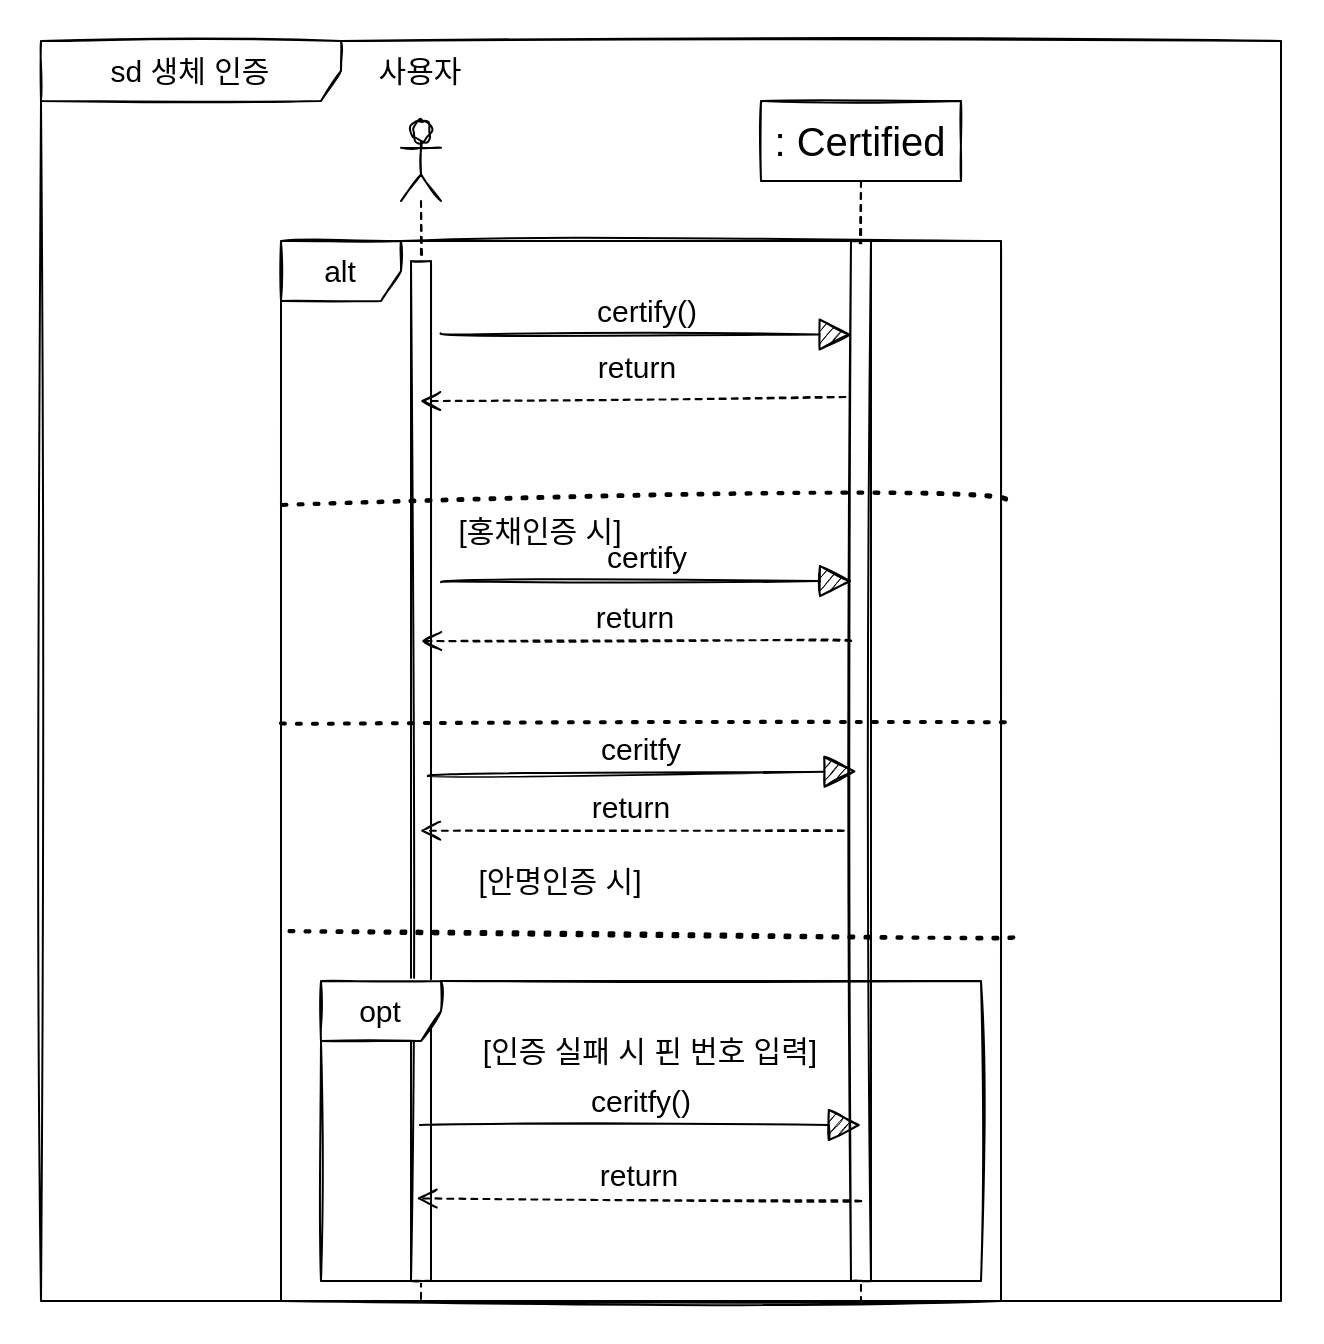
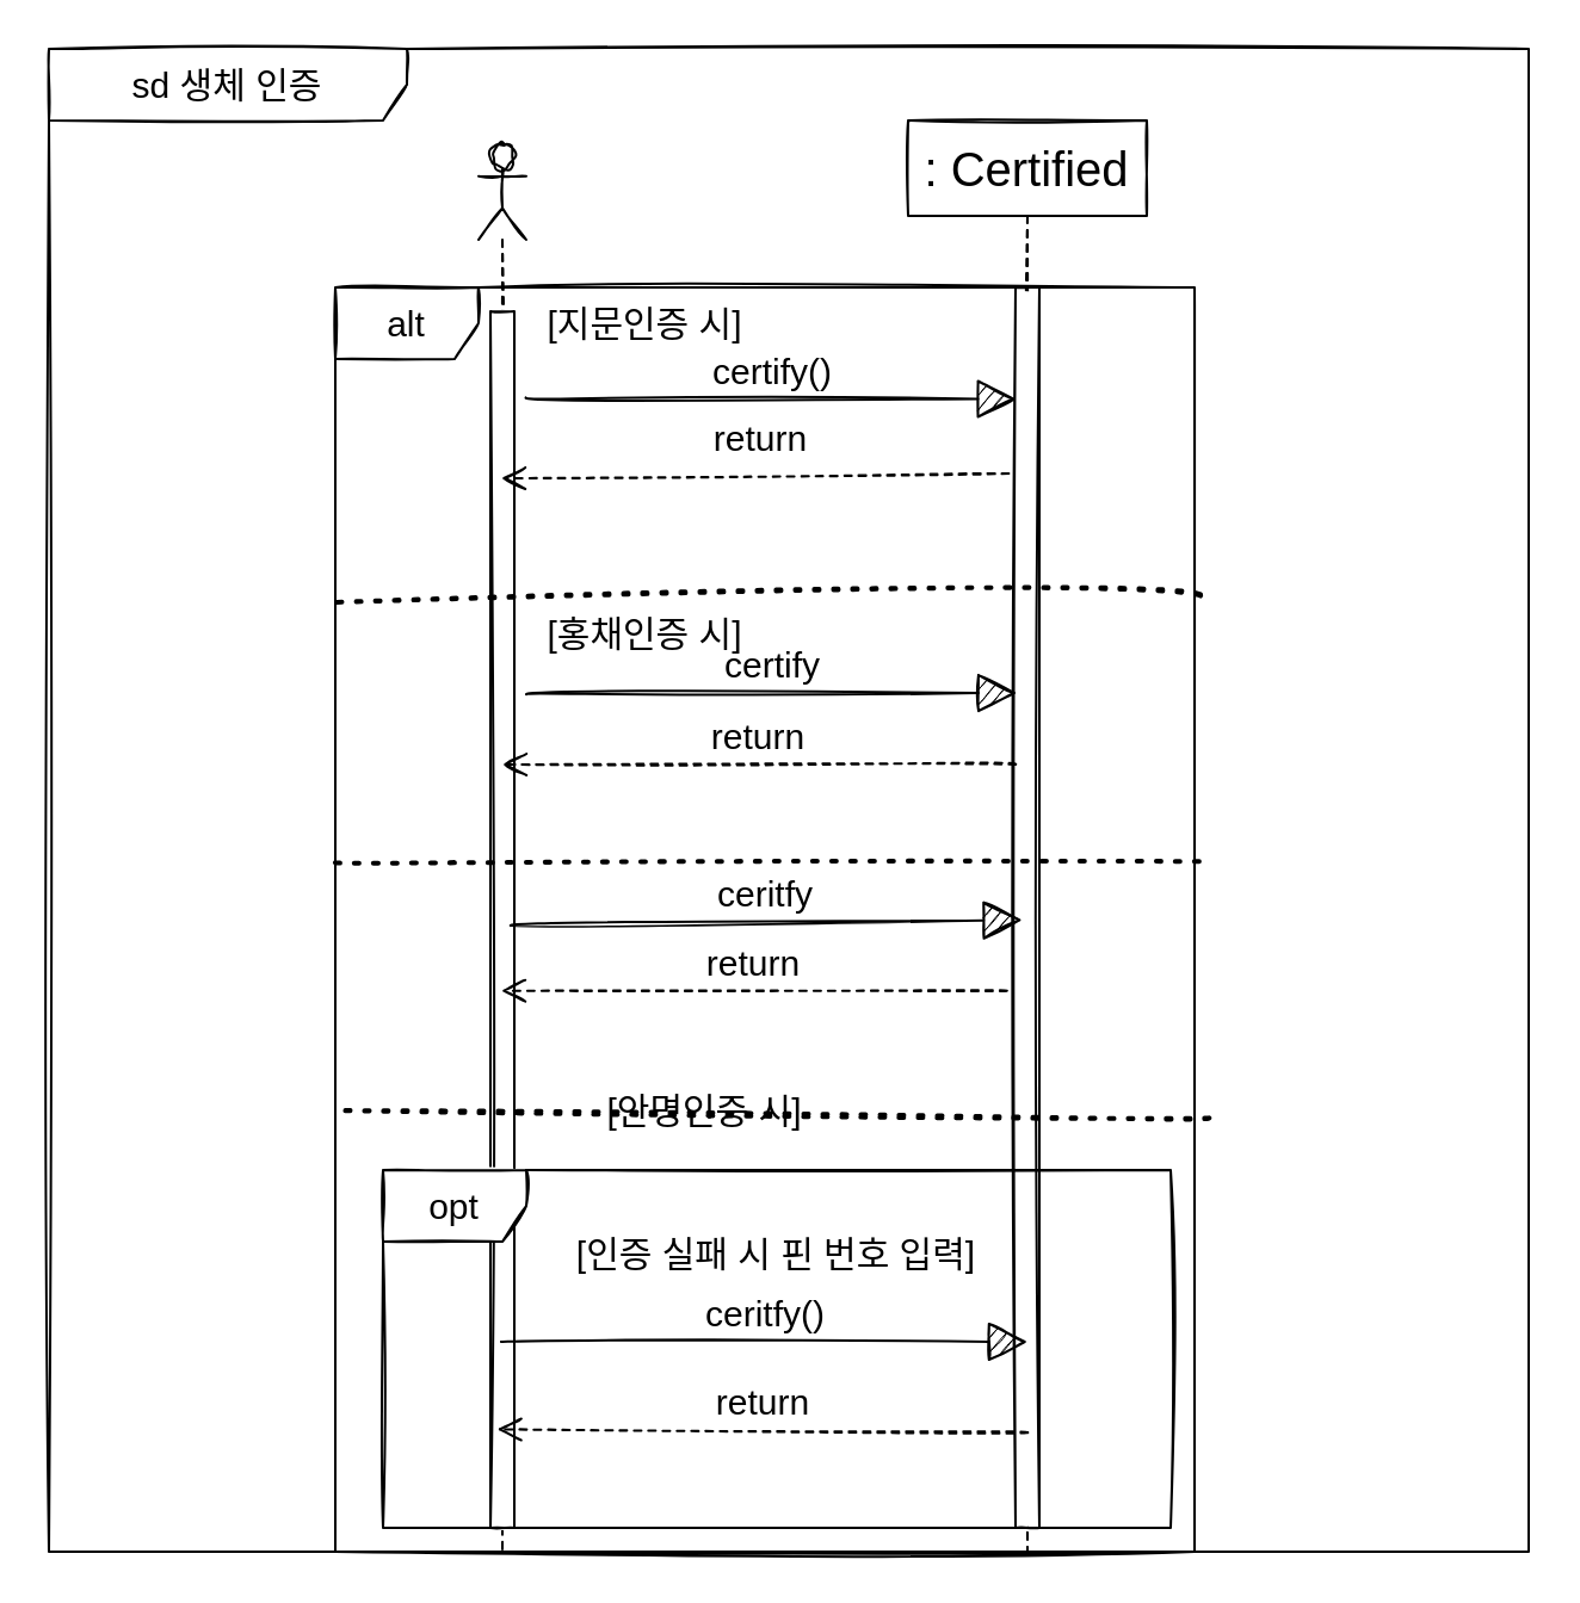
  <mxCell id="0" />
  <mxCell id="1" parent="0" />
  <mxCell id="2" value="" style="shape=umlLifeline;participant=umlActor;perimeter=lifelinePerimeter;whiteSpace=wrap;html=1;container=1;collapsible=0;recursiveResize=0;verticalAlign=top;spacingTop=36;outlineConnect=0;sketch=1;hachureGap=4;fontFamily=Architects Daughter;fontSource=https%3A%2F%2Ffonts.googleapis.com%2Fcss%3Ffamily%3DArchitects%2BDaughter;fontSize=20;" parent="1" vertex="1"><mxGeometry x="200" y="60" width="20" height="590" as="geometry" /></mxCell>
  <mxCell id="3" value="" style="html=1;points=[];perimeter=orthogonalPerimeter;sketch=1;hachureGap=4;fontFamily=Helvetica;fontSize=20;" parent="2" vertex="1"><mxGeometry x="5" y="70" width="10" height="510" as="geometry" /></mxCell>
  <mxCell id="4" value=": Certified" style="shape=umlLifeline;perimeter=lifelinePerimeter;whiteSpace=wrap;html=1;container=1;collapsible=0;recursiveResize=0;outlineConnect=0;sketch=1;hachureGap=4;fontFamily=Helvetica;fontSize=20;" parent="1" vertex="1"><mxGeometry x="380" y="50" width="100" height="600" as="geometry" /></mxCell>
  <mxCell id="5" value="" style="html=1;points=[];perimeter=orthogonalPerimeter;sketch=1;hachureGap=4;fontFamily=Helvetica;fontSize=20;" parent="4" vertex="1"><mxGeometry x="45" y="70" width="10" height="520" as="geometry" /></mxCell>
  <mxCell id="6" value="return" style="html=1;verticalAlign=bottom;endArrow=open;dashed=1;endSize=8;rounded=0;sketch=1;hachureGap=4;fontFamily=Helvetica;fontSize=15;sourcePerimeterSpacing=8;targetPerimeterSpacing=8;curved=1;exitX=-0.04;exitY=0.182;exitDx=0;exitDy=0;exitPerimeter=0;entryX=0.28;entryY=0.919;entryDx=0;entryDy=0;entryPerimeter=0;" parent="4" target="3" edge="1"><mxGeometry relative="1" as="geometry"><mxPoint x="50.1" y="550" as="sourcePoint" /><mxPoint x="-165.0" y="550" as="targetPoint" /></mxGeometry></mxCell>
  <mxCell id="7" value="sd 생체 인증" style="shape=umlFrame;whiteSpace=wrap;html=1;sketch=1;hachureGap=4;fontFamily=Helvetica;fontSize=15;width=150;height=30;" parent="1" vertex="1"><mxGeometry x="20" y="20" width="620" height="630" as="geometry" /></mxCell>
- <mxCell id="8" value="사용자" style="text;html=1;strokeColor=none;fillColor=none;align=center;verticalAlign=middle;whiteSpace=wrap;rounded=0;sketch=1;hachureGap=4;fontFamily=Helvetica;fontSize=15;" parent="1" vertex="1"><mxGeometry x="180" y="20" width="60" height="30" as="geometry" /></mxCell>
  <mxCell id="9" value="alt" style="shape=umlFrame;whiteSpace=wrap;html=1;sketch=1;hachureGap=4;fontFamily=Helvetica;fontSize=15;" parent="1" vertex="1"><mxGeometry x="140" y="120" width="360" height="530" as="geometry" /></mxCell>
  <mxCell id="10" value="certify()" style="html=1;verticalAlign=bottom;endArrow=block;rounded=0;sketch=1;hachureGap=4;fontFamily=Helvetica;fontSize=15;startSize=14;endSize=14;sourcePerimeterSpacing=8;targetPerimeterSpacing=8;curved=1;exitX=1.48;exitY=0.071;exitDx=0;exitDy=0;exitPerimeter=0;entryX=0.04;entryY=0.09;entryDx=0;entryDy=0;entryPerimeter=0;" parent="1" source="3" target="5" edge="1"><mxGeometry width="80" relative="1" as="geometry"><mxPoint x="150" y="320" as="sourcePoint" /><mxPoint x="230" y="320" as="targetPoint" /></mxGeometry></mxCell>
  <mxCell id="11" value="return" style="html=1;verticalAlign=bottom;endArrow=open;dashed=1;endSize=8;rounded=0;sketch=1;hachureGap=4;fontFamily=Helvetica;fontSize=15;sourcePerimeterSpacing=8;targetPerimeterSpacing=8;curved=1;exitX=-0.28;exitY=0.15;exitDx=0;exitDy=0;exitPerimeter=0;" parent="1" source="5" target="2" edge="1"><mxGeometry x="-0.027" y="-5" relative="1" as="geometry"><mxPoint x="230" y="320" as="sourcePoint" /><mxPoint x="150" y="320" as="targetPoint" /><Array as="points"><mxPoint x="400" y="200" /></Array><mxPoint as="offset" /></mxGeometry></mxCell>
  <mxCell id="12" value="ceritfy" style="html=1;verticalAlign=bottom;endArrow=block;rounded=0;sketch=1;hachureGap=4;fontFamily=Helvetica;fontSize=15;startSize=14;endSize=14;sourcePerimeterSpacing=8;targetPerimeterSpacing=8;curved=1;entryX=0.28;entryY=0.51;entryDx=0;entryDy=0;entryPerimeter=0;exitX=0.84;exitY=0.505;exitDx=0;exitDy=0;exitPerimeter=0;" parent="1" source="3" target="5" edge="1"><mxGeometry width="80" relative="1" as="geometry"><mxPoint x="220" y="460.55" as="sourcePoint" /><mxPoint x="425.6" y="460" as="targetPoint" /></mxGeometry></mxCell>
  <mxCell id="13" value="certify" style="html=1;verticalAlign=bottom;endArrow=block;rounded=0;sketch=1;hachureGap=4;fontFamily=Helvetica;fontSize=15;startSize=14;endSize=14;sourcePerimeterSpacing=8;targetPerimeterSpacing=8;curved=1;exitX=1.48;exitY=0.071;exitDx=0;exitDy=0;exitPerimeter=0;entryX=0.04;entryY=0.09;entryDx=0;entryDy=0;entryPerimeter=0;" parent="1" edge="1"><mxGeometry width="80" relative="1" as="geometry"><mxPoint x="220" y="290.55" as="sourcePoint" /><mxPoint x="425.6" y="290" as="targetPoint" /></mxGeometry></mxCell>
  <mxCell id="14" value="return" style="html=1;verticalAlign=bottom;endArrow=open;dashed=1;endSize=8;rounded=0;sketch=1;hachureGap=4;fontFamily=Helvetica;fontSize=15;sourcePerimeterSpacing=8;targetPerimeterSpacing=8;curved=1;exitX=-0.36;exitY=0.567;exitDx=0;exitDy=0;exitPerimeter=0;" parent="1" source="5" target="2" edge="1"><mxGeometry relative="1" as="geometry"><mxPoint x="425.1" y="510" as="sourcePoint" /><mxPoint x="210" y="510" as="targetPoint" /></mxGeometry></mxCell>
  <mxCell id="15" value="return" style="html=1;verticalAlign=bottom;endArrow=open;dashed=1;endSize=8;rounded=0;sketch=1;hachureGap=4;fontFamily=Helvetica;fontSize=15;sourcePerimeterSpacing=8;targetPerimeterSpacing=8;curved=1;exitX=-0.04;exitY=0.182;exitDx=0;exitDy=0;exitPerimeter=0;" parent="1" edge="1"><mxGeometry relative="1" as="geometry"><mxPoint x="425.1" y="320" as="sourcePoint" /><mxPoint x="210" y="320" as="targetPoint" /></mxGeometry></mxCell>
  <mxCell id="16" value="ceritfy()" style="html=1;verticalAlign=bottom;endArrow=block;rounded=0;sketch=1;hachureGap=4;fontFamily=Helvetica;fontSize=15;startSize=14;endSize=14;sourcePerimeterSpacing=8;targetPerimeterSpacing=8;curved=1;" parent="1" edge="1"><mxGeometry width="80" relative="1" as="geometry"><mxPoint x="209.5" y="562" as="sourcePoint" /><mxPoint x="430" y="562" as="targetPoint" /></mxGeometry></mxCell>
  <mxCell id="17" value="opt" style="shape=umlFrame;whiteSpace=wrap;html=1;sketch=1;hachureGap=4;fontFamily=Helvetica;fontSize=15;" parent="1" vertex="1"><mxGeometry x="160" y="490" width="330" height="150" as="geometry" /></mxCell>
  <mxCell id="18" value="" style="endArrow=none;dashed=1;html=1;dashPattern=1 3;strokeWidth=2;rounded=0;sketch=1;hachureGap=4;fontFamily=Helvetica;fontSize=15;startSize=14;endSize=14;sourcePerimeterSpacing=8;targetPerimeterSpacing=8;curved=1;exitX=0.002;exitY=0.249;exitDx=0;exitDy=0;exitPerimeter=0;entryX=1.006;entryY=0.246;entryDx=0;entryDy=0;entryPerimeter=0;" parent="1" source="9" target="9" edge="1"><mxGeometry width="50" height="50" relative="1" as="geometry"><mxPoint x="370" y="340" as="sourcePoint" /><mxPoint x="420" y="300" as="targetPoint" /><Array as="points"><mxPoint x="520" y="240" /></Array></mxGeometry></mxCell>
  <mxCell id="19" value="" style="endArrow=none;dashed=1;html=1;dashPattern=1 3;strokeWidth=2;rounded=0;sketch=1;hachureGap=4;fontFamily=Helvetica;fontSize=15;startSize=14;endSize=14;sourcePerimeterSpacing=8;targetPerimeterSpacing=8;curved=1;exitX=0;exitY=0.455;exitDx=0;exitDy=0;exitPerimeter=0;entryX=1.016;entryY=0.454;entryDx=0;entryDy=0;entryPerimeter=0;" parent="1" source="9" target="9" edge="1"><mxGeometry width="50" height="50" relative="1" as="geometry"><mxPoint x="370" y="350" as="sourcePoint" /><mxPoint x="420" y="300" as="targetPoint" /></mxGeometry></mxCell>
  <mxCell id="20" value="" style="endArrow=none;dashed=1;html=1;dashPattern=1 3;strokeWidth=2;rounded=0;sketch=1;hachureGap=4;fontFamily=Helvetica;fontSize=15;startSize=14;endSize=14;sourcePerimeterSpacing=8;targetPerimeterSpacing=8;curved=1;exitX=1.017;exitY=0.657;exitDx=0;exitDy=0;exitPerimeter=0;entryX=-0.002;entryY=0.651;entryDx=0;entryDy=0;entryPerimeter=0;" parent="1" source="9" target="9" edge="1"><mxGeometry width="50" height="50" relative="1" as="geometry"><mxPoint x="310" y="480" as="sourcePoint" /><mxPoint x="360" y="430" as="targetPoint" /></mxGeometry></mxCell>
+ <mxCell id="21" value="[지문인증 시]" style="text;html=1;strokeColor=none;fillColor=none;align=center;verticalAlign=middle;whiteSpace=wrap;rounded=0;sketch=1;hachureGap=4;fontFamily=Helvetica;fontSize=15;" parent="1" vertex="1"><mxGeometry x="220" y="120" width="100" height="30" as="geometry" /></mxCell>
  <mxCell id="22" value="[홍채인증 시]" style="text;html=1;strokeColor=none;fillColor=none;align=center;verticalAlign=middle;whiteSpace=wrap;rounded=0;sketch=1;hachureGap=4;fontFamily=Helvetica;fontSize=15;" parent="1" vertex="1"><mxGeometry x="220" y="250" width="100" height="30" as="geometry" /></mxCell>
  <mxCell id="23" value="[인증 실패 시 핀 번호 입력]" style="text;html=1;strokeColor=none;fillColor=none;align=center;verticalAlign=middle;whiteSpace=wrap;rounded=0;sketch=1;hachureGap=4;fontFamily=Helvetica;fontSize=15;" parent="1" vertex="1"><mxGeometry x="225" y="510" width="200" height="30" as="geometry" /></mxCell>
- <mxCell id="24" value="[안명인증 시]" style="text;html=1;strokeColor=none;fillColor=none;align=center;verticalAlign=middle;whiteSpace=wrap;rounded=0;sketch=1;hachureGap=4;fontFamily=Helvetica;fontSize=15;" parent="1" vertex="1"><mxGeometry x="220" y="430" width="120" height="20" as="geometry" /></mxCell>
+ <mxCell id="24" value="[안명인증 시]" style="text;html=1;strokeColor=none;fillColor=none;align=center;verticalAlign=middle;whiteSpace=wrap;rounded=0;sketch=1;hachureGap=4;fontFamily=Helvetica;fontSize=15;" parent="1" vertex="1"><mxGeometry x="235" y="455" width="120" height="20" as="geometry" /></mxCell>
